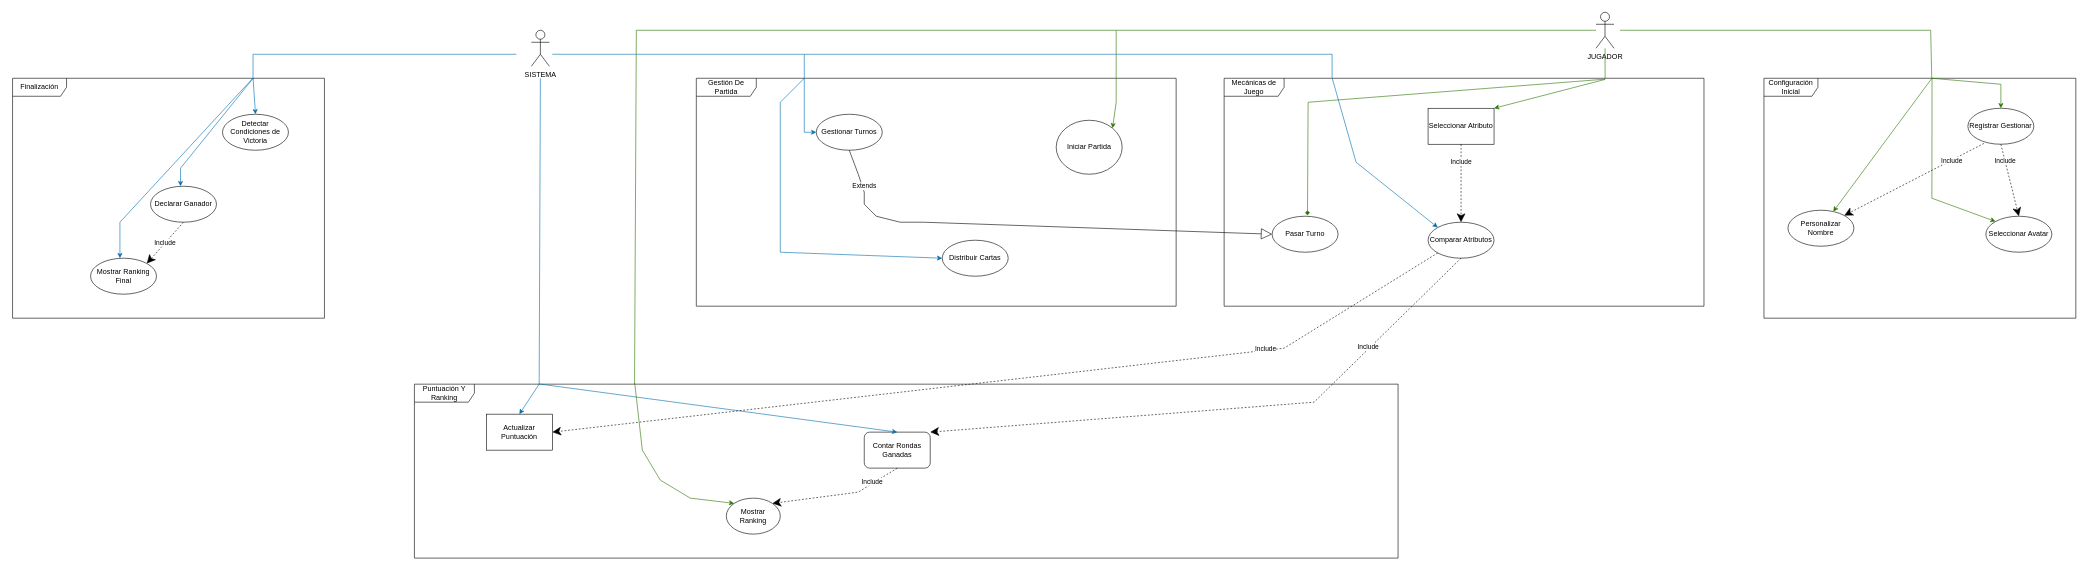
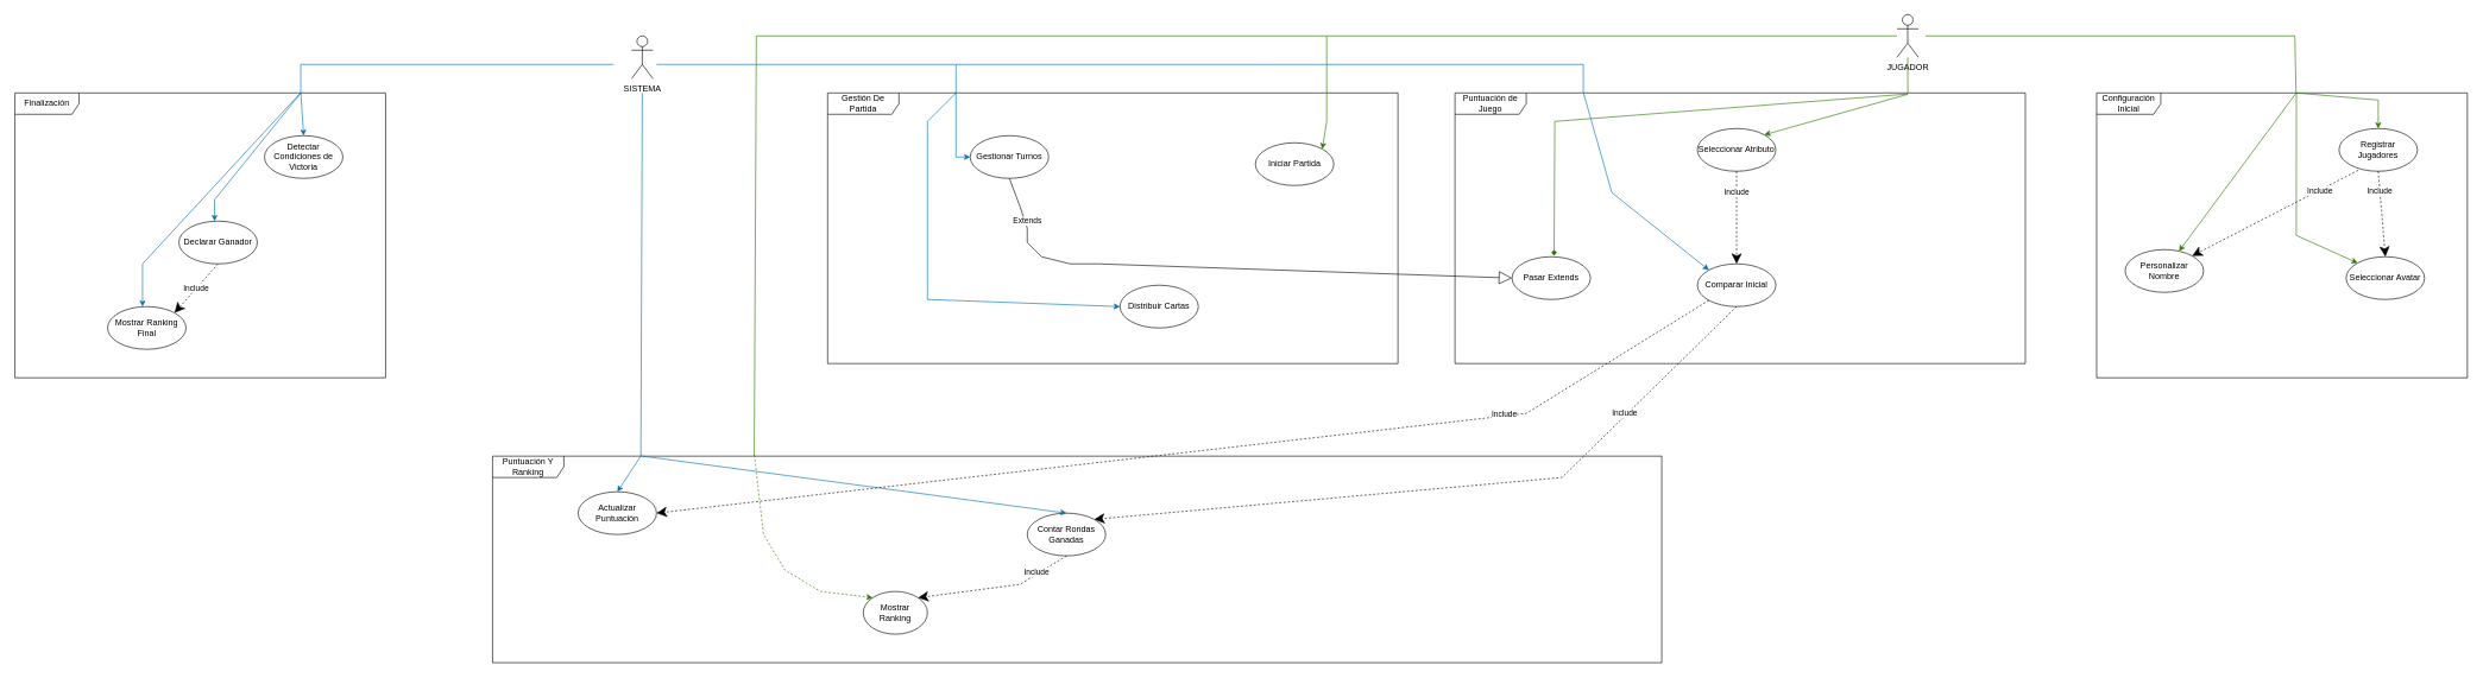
  <mxCell id="0" />
  <mxCell id="1" parent="0" />
  <mxCell id="2" value="SISTEMA" style="shape=umlActor;verticalLabelPosition=bottom;verticalAlign=top;html=1;" vertex="1" parent="1"><mxGeometry x="885" y="50" width="30" height="60" as="geometry" /></mxCell>
  <mxCell id="3" value="JUGADOR" style="shape=umlActor;verticalLabelPosition=bottom;verticalAlign=top;html=1;outlineConnect=0;" vertex="1" parent="1"><mxGeometry x="2660" y="20" width="30" height="60" as="geometry" /></mxCell>
  <mxCell id="4" value="Finalización" style="shape=umlFrame;whiteSpace=wrap;html=1;pointerEvents=0;width=90;height=30;" vertex="1" parent="1"><mxGeometry x="20" y="130" width="520" height="400" as="geometry" /></mxCell>
  <mxCell id="5" value="Gestión De Partida" style="shape=umlFrame;whiteSpace=wrap;html=1;pointerEvents=0;width=100;height=30;" vertex="1" parent="1"><mxGeometry x="1160" y="130" width="800" height="380" as="geometry" /></mxCell>
  <mxCell id="6" value="Puntuación Y Ranking" style="shape=umlFrame;whiteSpace=wrap;html=1;pointerEvents=0;width=100;height=30;" vertex="1" parent="1"><mxGeometry x="690" y="640" width="1640" height="290" as="geometry" /></mxCell>
  <mxCell id="7" value="Detectar Condiciones de Victoria" style="ellipse;whiteSpace=wrap;html=1;" vertex="1" parent="1"><mxGeometry x="370" y="190" width="110" height="60" as="geometry" /></mxCell>
  <mxCell id="8" value="" style="endArrow=none;html=1;rounded=0;endFill=0;entryX=0.771;entryY=0.004;entryDx=0;entryDy=0;entryPerimeter=0;fillColor=#1ba1e2;strokeColor=#006EAF;" edge="1" parent="1" target="4"><mxGeometry width="50" height="50" relative="1" as="geometry"><mxPoint x="860" y="90" as="sourcePoint" /><mxPoint x="300" y="132" as="targetPoint" /><Array as="points"><mxPoint x="421" y="90" /></Array></mxGeometry></mxCell>
  <mxCell id="9" value="Declarar Ganador" style="ellipse;whiteSpace=wrap;html=1;" vertex="1" parent="1"><mxGeometry x="250" y="310" width="110" height="60" as="geometry" /></mxCell>
  <mxCell id="10" value="Mostrar Ranking Final" style="ellipse;whiteSpace=wrap;html=1;" vertex="1" parent="1"><mxGeometry x="150" y="430" width="110" height="60" as="geometry" /></mxCell>
  <mxCell id="11" value="Include" style="endArrow=classic;endSize=12;dashed=1;html=1;rounded=0;exitX=0.5;exitY=1;exitDx=0;exitDy=0;entryX=1;entryY=0;entryDx=0;entryDy=0;endFill=1;" edge="1" parent="1" source="9" target="10"><mxGeometry width="160" relative="1" as="geometry"><mxPoint x="415" y="380" as="sourcePoint" /><mxPoint x="350" y="470" as="targetPoint" /></mxGeometry></mxCell>
  <mxCell id="12" value="" style="endArrow=classic;html=1;rounded=0;entryX=0.5;entryY=0;entryDx=0;entryDy=0;fillColor=#1ba1e2;strokeColor=#006EAF;" edge="1" parent="1" target="7"><mxGeometry width="50" height="50" relative="1" as="geometry"><mxPoint x="421" y="130" as="sourcePoint" /><mxPoint x="390" y="210" as="targetPoint" /></mxGeometry></mxCell>
  <mxCell id="13" value="" style="endArrow=classic;html=1;rounded=0;exitX=0.772;exitY=-0.001;exitDx=0;exitDy=0;exitPerimeter=0;fillColor=#1ba1e2;strokeColor=#006EAF;" edge="1" parent="1" source="4"><mxGeometry width="50" height="50" relative="1" as="geometry"><mxPoint x="420" y="150" as="sourcePoint" /><mxPoint x="300" y="310" as="targetPoint" /><Array as="points"><mxPoint x="300" y="280" /></Array></mxGeometry></mxCell>
  <mxCell id="14" value="" style="endArrow=classic;html=1;rounded=0;exitX=0.771;exitY=-0.001;exitDx=0;exitDy=0;exitPerimeter=0;fillColor=#1ba1e2;strokeColor=#006EAF;" edge="1" parent="1" source="4"><mxGeometry width="50" height="50" relative="1" as="geometry"><mxPoint x="320" y="250" as="sourcePoint" /><mxPoint x="199" y="430" as="targetPoint" /><Array as="points"><mxPoint x="199" y="370" /></Array></mxGeometry></mxCell>
  <mxCell id="15" value="Gestionar Turnos" style="ellipse;whiteSpace=wrap;html=1;" vertex="1" parent="1"><mxGeometry x="1360" y="190" width="110" height="60" as="geometry" /></mxCell>
- <mxCell id="16" value="Iniciar Partida" style="ellipse;whiteSpace=wrap;html=1;" vertex="1" parent="1"><mxGeometry x="1760" y="200" width="110" height="90" as="geometry" /></mxCell>
+ <mxCell id="16" value="Iniciar Partida" style="ellipse;whiteSpace=wrap;html=1;" vertex="1" parent="1"><mxGeometry x="1760" y="200" width="110" height="60" as="geometry" /></mxCell>
  <mxCell id="17" value="Distribuir Cartas" style="ellipse;whiteSpace=wrap;html=1;" vertex="1" parent="1"><mxGeometry x="1570" y="400" width="110" height="60" as="geometry" /></mxCell>
  <mxCell id="18" value="Extends" style="endArrow=block;endSize=16;endFill=0;html=1;rounded=0;exitX=0.5;exitY=1;exitDx=0;exitDy=0;entryX=0;entryY=0.5;entryDx=0;entryDy=0;" edge="1" parent="1" source="15" target="22"><mxGeometry x="-0.835" y="3" width="160" relative="1" as="geometry"><mxPoint x="1470" y="360" as="sourcePoint" /><mxPoint x="1630" y="360" as="targetPoint" /><Array as="points"><mxPoint x="1430" y="290" /><mxPoint x="1440" y="320" /><mxPoint x="1440" y="340" /><mxPoint x="1450" y="350" /><mxPoint x="1460" y="360" /><mxPoint x="1500" y="370" /><mxPoint x="1540" y="370" /></Array><mxPoint as="offset" /></mxGeometry></mxCell>
- <mxCell id="19" value="Mecánicas de Juego" style="shape=umlFrame;whiteSpace=wrap;html=1;pointerEvents=0;width=100;height=30;" vertex="1" parent="1"><mxGeometry x="2040" y="130" width="800" height="380" as="geometry" /></mxCell>
- <mxCell id="20" value="Seleccionar Atributo" style="whiteSpace=wrap;html=1;rounded=0;" vertex="1" parent="1"><mxGeometry x="2380" y="180" width="110" height="60" as="geometry" /></mxCell>
+ <mxCell id="19" value="Puntuación de Juego" style="shape=umlFrame;whiteSpace=wrap;html=1;pointerEvents=0;width=100;height=30;" vertex="1" parent="1"><mxGeometry x="2040" y="130" width="800" height="380" as="geometry" /></mxCell>
+ <mxCell id="20" value="Seleccionar Atributo" style="ellipse;whiteSpace=wrap;html=1;" vertex="1" parent="1"><mxGeometry x="2380" y="180" width="110" height="60" as="geometry" /></mxCell>
  <mxCell id="21" value="" style="endArrow=none;html=1;rounded=0;entryX=0.794;entryY=0.002;entryDx=0;entryDy=0;entryPerimeter=0;endFill=0;fillColor=#60a917;strokeColor=#2D7600;" edge="1" parent="1" source="3" target="19"><mxGeometry width="50" height="50" relative="1" as="geometry"><mxPoint x="2930" y="88" as="sourcePoint" /><mxPoint x="585" y="1299" as="targetPoint" /></mxGeometry></mxCell>
- <mxCell id="22" value="Pasar Turno" style="ellipse;whiteSpace=wrap;html=1;" vertex="1" parent="1"><mxGeometry x="2120" y="360" width="110" height="60" as="geometry" /></mxCell>
+ <mxCell id="22" value="Pasar Extends" style="ellipse;whiteSpace=wrap;html=1;" vertex="1" parent="1"><mxGeometry x="2120" y="360" width="110" height="60" as="geometry" /></mxCell>
  <mxCell id="23" value="" style="endArrow=none;html=1;rounded=0;entryX=0.875;entryY=0;entryDx=0;entryDy=0;entryPerimeter=0;fillColor=#60a917;strokeColor=#2D7600;endFill=0;" edge="1" parent="1" source="3" target="5"><mxGeometry width="50" height="50" relative="1" as="geometry"><mxPoint x="2930" y="89" as="sourcePoint" /><mxPoint x="590" y="1560" as="targetPoint" /><Array as="points"><mxPoint x="1860" y="50" /></Array></mxGeometry></mxCell>
- <mxCell id="24" value="Comparar Atributos" style="ellipse;whiteSpace=wrap;html=1;" vertex="1" parent="1"><mxGeometry x="2380" y="370" width="110" height="60" as="geometry" /></mxCell>
+ <mxCell id="24" value="Comparar Inicial" style="ellipse;whiteSpace=wrap;html=1;" vertex="1" parent="1"><mxGeometry x="2380" y="370" width="110" height="60" as="geometry" /></mxCell>
  <mxCell id="25" value="" style="endArrow=none;html=1;rounded=0;endFill=0;exitX=0.225;exitY=0.001;exitDx=0;exitDy=0;exitPerimeter=0;fillColor=#1ba1e2;strokeColor=#006EAF;" edge="1" parent="1" source="5"><mxGeometry width="50" height="50" relative="1" as="geometry"><mxPoint x="1439" y="90" as="sourcePoint" /><mxPoint x="920" y="90" as="targetPoint" /><Array as="points"><mxPoint x="1340" y="90" /></Array></mxGeometry></mxCell>
  <mxCell id="26" value="" style="endArrow=none;html=1;rounded=0;endFill=0;exitX=0.225;exitY=-0.002;exitDx=0;exitDy=0;exitPerimeter=0;fillColor=#1ba1e2;strokeColor=#006EAF;" edge="1" parent="1" source="19"><mxGeometry width="50" height="50" relative="1" as="geometry"><mxPoint x="1760" y="130" as="sourcePoint" /><mxPoint x="1340" y="90" as="targetPoint" /><Array as="points"><mxPoint x="2220" y="90" /><mxPoint x="1760" y="90" /></Array></mxGeometry></mxCell>
  <mxCell id="27" value="" style="endArrow=classic;html=1;rounded=0;entryX=0;entryY=0.5;entryDx=0;entryDy=0;fillColor=#1ba1e2;strokeColor=#006EAF;" edge="1" parent="1" target="15"><mxGeometry width="50" height="50" relative="1" as="geometry"><mxPoint x="1340" y="130" as="sourcePoint" /><mxPoint x="1350" y="350" as="targetPoint" /><Array as="points"><mxPoint x="1340" y="220" /></Array></mxGeometry></mxCell>
  <mxCell id="28" value="" style="endArrow=classic;html=1;rounded=0;entryX=0;entryY=0.5;entryDx=0;entryDy=0;fillColor=#1ba1e2;strokeColor=#006EAF;" edge="1" parent="1" target="17"><mxGeometry width="50" height="50" relative="1" as="geometry"><mxPoint x="1340" y="130" as="sourcePoint" /><mxPoint x="1280" y="290" as="targetPoint" /><Array as="points"><mxPoint x="1300" y="170" /><mxPoint x="1300" y="420" /></Array></mxGeometry></mxCell>
  <mxCell id="29" value="" style="endArrow=classic;html=1;rounded=0;entryX=1;entryY=0;entryDx=0;entryDy=0;fillColor=#60a917;strokeColor=#2D7600;" edge="1" parent="1" target="16"><mxGeometry width="50" height="50" relative="1" as="geometry"><mxPoint x="1860" y="130" as="sourcePoint" /><mxPoint x="1530" y="260" as="targetPoint" /><Array as="points"><mxPoint x="1860" y="170" /></Array></mxGeometry></mxCell>
  <mxCell id="30" value="" style="endArrow=classic;html=1;rounded=0;entryX=1;entryY=0;entryDx=0;entryDy=0;fillColor=#60a917;strokeColor=#2D7600;exitX=0.794;exitY=0.005;exitDx=0;exitDy=0;exitPerimeter=0;" edge="1" parent="1" source="19" target="20"><mxGeometry width="50" height="50" relative="1" as="geometry"><mxPoint x="2690" y="150" as="sourcePoint" /><mxPoint x="2700" y="210" as="targetPoint" /><Array as="points" /></mxGeometry></mxCell>
  <mxCell id="31" value="" style="endArrow=diamond;html=1;rounded=0;entryX=0.536;entryY=-0.025;entryDx=0;entryDy=0;fillColor=#60a917;strokeColor=#2D7600;entryPerimeter=0;exitX=0.794;exitY=0.004;exitDx=0;exitDy=0;exitPerimeter=0;" edge="1" parent="1" source="19" target="22"><mxGeometry width="50" height="50" relative="1" as="geometry"><mxPoint x="2650" y="120" as="sourcePoint" /><mxPoint x="2620" y="216" as="targetPoint" /><Array as="points"><mxPoint x="2180" y="170" /></Array></mxGeometry></mxCell>
  <mxCell id="32" value="Include" style="endArrow=classic;endSize=12;dashed=1;html=1;rounded=0;exitX=0.5;exitY=1;exitDx=0;exitDy=0;entryX=0.5;entryY=0;entryDx=0;entryDy=0;endFill=1;" edge="1" parent="1" source="20" target="24"><mxGeometry x="-0.538" width="160" relative="1" as="geometry"><mxPoint x="2601" y="290" as="sourcePoint" /><mxPoint x="2450" y="439" as="targetPoint" /><mxPoint as="offset" /></mxGeometry></mxCell>
  <mxCell id="33" value="" style="endArrow=classic;html=1;rounded=0;entryX=0;entryY=0;entryDx=0;entryDy=0;fillColor=#1ba1e2;strokeColor=#006EAF;exitX=0.225;exitY=-0.002;exitDx=0;exitDy=0;exitPerimeter=0;" edge="1" parent="1" source="19" target="24"><mxGeometry width="50" height="50" relative="1" as="geometry"><mxPoint x="1670" y="220" as="sourcePoint" /><mxPoint x="1690" y="310" as="targetPoint" /><Array as="points"><mxPoint x="2260" y="270" /></Array></mxGeometry></mxCell>
  <mxCell id="34" value="Configuración Inicial" style="shape=umlFrame;whiteSpace=wrap;html=1;pointerEvents=0;width=90;height=30;" vertex="1" parent="1"><mxGeometry x="2940" y="130" width="520" height="400" as="geometry" /></mxCell>
- <mxCell id="35" value="Seleccionar Avatar" style="ellipse;whiteSpace=wrap;html=1;" vertex="1" parent="1"><mxGeometry x="3310" y="360" width="110" height="60" as="geometry" /></mxCell>
- <mxCell id="36" value="Registrar Gestionar" style="ellipse;whiteSpace=wrap;html=1;" vertex="1" parent="1"><mxGeometry x="3280" y="180" width="110" height="60" as="geometry" /></mxCell>
+ <mxCell id="35" value="Seleccionar Avatar" style="ellipse;whiteSpace=wrap;html=1;" vertex="1" parent="1"><mxGeometry x="3290" y="360" width="110" height="60" as="geometry" /></mxCell>
+ <mxCell id="36" value="Registrar Jugadores" style="ellipse;whiteSpace=wrap;html=1;" vertex="1" parent="1"><mxGeometry x="3280" y="180" width="110" height="60" as="geometry" /></mxCell>
  <mxCell id="37" value="Personalizar Nombre" style="ellipse;whiteSpace=wrap;html=1;" vertex="1" parent="1"><mxGeometry x="2980" y="350" width="110" height="60" as="geometry" /></mxCell>
  <mxCell id="38" value="" style="endArrow=none;html=1;rounded=0;entryX=0.538;entryY=0;entryDx=0;entryDy=0;entryPerimeter=0;endFill=0;fillColor=#60a917;strokeColor=#2D7600;" edge="1" parent="1" target="34"><mxGeometry width="50" height="50" relative="1" as="geometry"><mxPoint x="2700" y="50" as="sourcePoint" /><mxPoint x="2880" y="171" as="targetPoint" /><Array as="points"><mxPoint x="3218" y="50" /></Array></mxGeometry></mxCell>
  <mxCell id="39" value="" style="endArrow=classic;html=1;rounded=0;entryX=0.5;entryY=0;entryDx=0;entryDy=0;fillColor=#60a917;strokeColor=#2D7600;" edge="1" parent="1" target="36"><mxGeometry width="50" height="50" relative="1" as="geometry"><mxPoint x="3220" y="130" as="sourcePoint" /><mxPoint x="3180" y="250" as="targetPoint" /><Array as="points"><mxPoint x="3335" y="140" /></Array></mxGeometry></mxCell>
  <mxCell id="40" value="" style="endArrow=classic;html=1;rounded=0;fillColor=#60a917;strokeColor=#2D7600;exitX=0.539;exitY=-0.001;exitDx=0;exitDy=0;exitPerimeter=0;" edge="1" parent="1" source="34" target="37"><mxGeometry width="50" height="50" relative="1" as="geometry"><mxPoint x="3080" y="185" as="sourcePoint" /><mxPoint x="3195" y="235" as="targetPoint" /><Array as="points" /></mxGeometry></mxCell>
  <mxCell id="41" value="" style="endArrow=classic;html=1;rounded=0;entryX=0;entryY=0;entryDx=0;entryDy=0;fillColor=#60a917;strokeColor=#2D7600;exitX=0.539;exitY=-0.001;exitDx=0;exitDy=0;exitPerimeter=0;" edge="1" parent="1" source="34" target="35"><mxGeometry width="50" height="50" relative="1" as="geometry"><mxPoint x="3080" y="280" as="sourcePoint" /><mxPoint x="3195" y="330" as="targetPoint" /><Array as="points"><mxPoint x="3220" y="330" /></Array></mxGeometry></mxCell>
  <mxCell id="42" value="Include" style="endArrow=classic;endSize=12;dashed=1;html=1;rounded=0;exitX=0.5;exitY=1;exitDx=0;exitDy=0;entryX=0.5;entryY=0;entryDx=0;entryDy=0;endFill=1;" edge="1" parent="1" source="36" target="35"><mxGeometry x="-0.538" width="160" relative="1" as="geometry"><mxPoint x="3310" y="330" as="sourcePoint" /><mxPoint x="3310" y="460" as="targetPoint" /><mxPoint as="offset" /></mxGeometry></mxCell>
  <mxCell id="43" value="Include" style="endArrow=classic;endSize=12;dashed=1;html=1;rounded=0;exitX=0.244;exitY=0.977;exitDx=0;exitDy=0;entryX=1;entryY=0;entryDx=0;entryDy=0;endFill=1;exitPerimeter=0;" edge="1" parent="1" source="36" target="37"><mxGeometry x="-0.538" width="160" relative="1" as="geometry"><mxPoint x="3290" y="270" as="sourcePoint" /><mxPoint x="3290" y="400" as="targetPoint" /><mxPoint as="offset" /></mxGeometry></mxCell>
- <mxCell id="44" value="Actualizar Puntuación" style="whiteSpace=wrap;html=1;rounded=0;" vertex="1" parent="1"><mxGeometry x="810" y="690" width="110" height="60" as="geometry" /></mxCell>
+ <mxCell id="44" value="Actualizar Puntuación" style="ellipse;whiteSpace=wrap;html=1;" vertex="1" parent="1"><mxGeometry x="810" y="690" width="110" height="60" as="geometry" /></mxCell>
  <mxCell id="45" value="" style="endArrow=none;html=1;rounded=0;endFill=0;fillColor=#1ba1e2;strokeColor=#006EAF;" edge="1" parent="1"><mxGeometry width="50" height="50" relative="1" as="geometry"><mxPoint x="898" y="640" as="sourcePoint" /><mxPoint x="900" y="130" as="targetPoint" /><Array as="points" /></mxGeometry></mxCell>
  <mxCell id="46" value="" style="endArrow=classic;html=1;rounded=0;entryX=0.5;entryY=0;entryDx=0;entryDy=0;fillColor=#1ba1e2;strokeColor=#006EAF;exitX=0.127;exitY=-0.002;exitDx=0;exitDy=0;exitPerimeter=0;" edge="1" parent="1" source="6" target="44"><mxGeometry width="50" height="50" relative="1" as="geometry"><mxPoint x="1040" y="740" as="sourcePoint" /><mxPoint x="1060" y="830" as="targetPoint" /><Array as="points" /></mxGeometry></mxCell>
- <mxCell id="47" value="Contar Rondas Ganadas" style="whiteSpace=wrap;html=1;rounded=1;" vertex="1" parent="1"><mxGeometry x="1440" y="720" width="110" height="60" as="geometry" /></mxCell>
+ <mxCell id="47" value="Contar Rondas Ganadas" style="ellipse;whiteSpace=wrap;html=1;" vertex="1" parent="1"><mxGeometry x="1440" y="720" width="110" height="60" as="geometry" /></mxCell>
  <mxCell id="48" value="" style="endArrow=classic;html=1;rounded=0;entryX=0.5;entryY=0;entryDx=0;entryDy=0;fillColor=#1ba1e2;strokeColor=#006EAF;exitX=0.127;exitY=-0.001;exitDx=0;exitDy=0;exitPerimeter=0;" edge="1" parent="1" source="6" target="47"><mxGeometry width="50" height="50" relative="1" as="geometry"><mxPoint x="953" y="710" as="sourcePoint" /><mxPoint x="920" y="761" as="targetPoint" /><Array as="points" /></mxGeometry></mxCell>
  <mxCell id="49" value="Include" style="endArrow=classic;endSize=12;dashed=1;html=1;rounded=0;exitX=0;exitY=1;exitDx=0;exitDy=0;entryX=1;entryY=0.5;entryDx=0;entryDy=0;endFill=1;" edge="1" parent="1" source="24" target="44"><mxGeometry x="-0.566" y="-3" width="160" relative="1" as="geometry"><mxPoint x="1921" y="440" as="sourcePoint" /><mxPoint x="1770" y="589" as="targetPoint" /><mxPoint as="offset" /><Array as="points"><mxPoint x="2140" y="580" /></Array></mxGeometry></mxCell>
  <mxCell id="50" value="Mostrar Ranking" style="ellipse;whiteSpace=wrap;html=1;" vertex="1" parent="1"><mxGeometry x="1210" y="830" width="90" height="60" as="geometry" /></mxCell>
  <mxCell id="51" value="Include" style="endArrow=classic;endSize=12;dashed=1;html=1;rounded=0;exitX=0.5;exitY=1;exitDx=0;exitDy=0;entryX=1;entryY=0;entryDx=0;entryDy=0;endFill=1;" edge="1" parent="1" source="24" target="47"><mxGeometry x="-0.566" y="-3" width="160" relative="1" as="geometry"><mxPoint x="3426" y="590" as="sourcePoint" /><mxPoint x="1950" y="889" as="targetPoint" /><mxPoint as="offset" /><Array as="points"><mxPoint x="2190" y="670" /></Array></mxGeometry></mxCell>
  <mxCell id="52" value="Include" style="endArrow=classic;endSize=12;dashed=1;html=1;rounded=0;exitX=0.5;exitY=1;exitDx=0;exitDy=0;entryX=1;entryY=0;entryDx=0;entryDy=0;endFill=1;" edge="1" parent="1" source="47" target="50"><mxGeometry x="-0.566" y="-3" width="160" relative="1" as="geometry"><mxPoint x="2601" y="720" as="sourcePoint" /><mxPoint x="1700" y="1019" as="targetPoint" /><mxPoint as="offset" /><Array as="points"><mxPoint x="1430" y="820" /></Array></mxGeometry></mxCell>
  <mxCell id="53" value="" style="endArrow=none;html=1;rounded=0;fillColor=#60a917;strokeColor=#2D7600;endFill=0;" edge="1" parent="1"><mxGeometry width="50" height="50" relative="1" as="geometry"><mxPoint x="1860" y="50" as="sourcePoint" /><mxPoint x="1057" y="640" as="targetPoint" /><Array as="points"><mxPoint x="1060" y="50" /></Array></mxGeometry></mxCell>
- <mxCell id="54" value="" style="endArrow=classic;html=1;rounded=0;entryX=0;entryY=0;entryDx=0;entryDy=0;fillColor=#60a917;strokeColor=#2D7600;exitX=0.224;exitY=-0.004;exitDx=0;exitDy=0;exitPerimeter=0;" edge="1" parent="1" source="6" target="50"><mxGeometry width="50" height="50" relative="1" as="geometry"><mxPoint x="1093" y="700" as="sourcePoint" /><mxPoint x="1060" y="751" as="targetPoint" /><Array as="points"><mxPoint x="1070" y="750" /><mxPoint x="1100" y="800" /><mxPoint x="1150" y="830" /></Array></mxGeometry></mxCell>
+ <mxCell id="54" value="" style="endArrow=classic;html=1;rounded=0;entryX=0;entryY=0;entryDx=0;entryDy=0;fillColor=#60a917;strokeColor=#2D7600;exitX=0.224;exitY=-0.004;exitDx=0;exitDy=0;exitPerimeter=0;dashed=1;" edge="1" parent="1" source="6" target="50"><mxGeometry width="50" height="50" relative="1" as="geometry"><mxPoint x="1093" y="700" as="sourcePoint" /><mxPoint x="1060" y="751" as="targetPoint" /><Array as="points"><mxPoint x="1070" y="750" /><mxPoint x="1100" y="800" /><mxPoint x="1150" y="830" /></Array></mxGeometry></mxCell>
